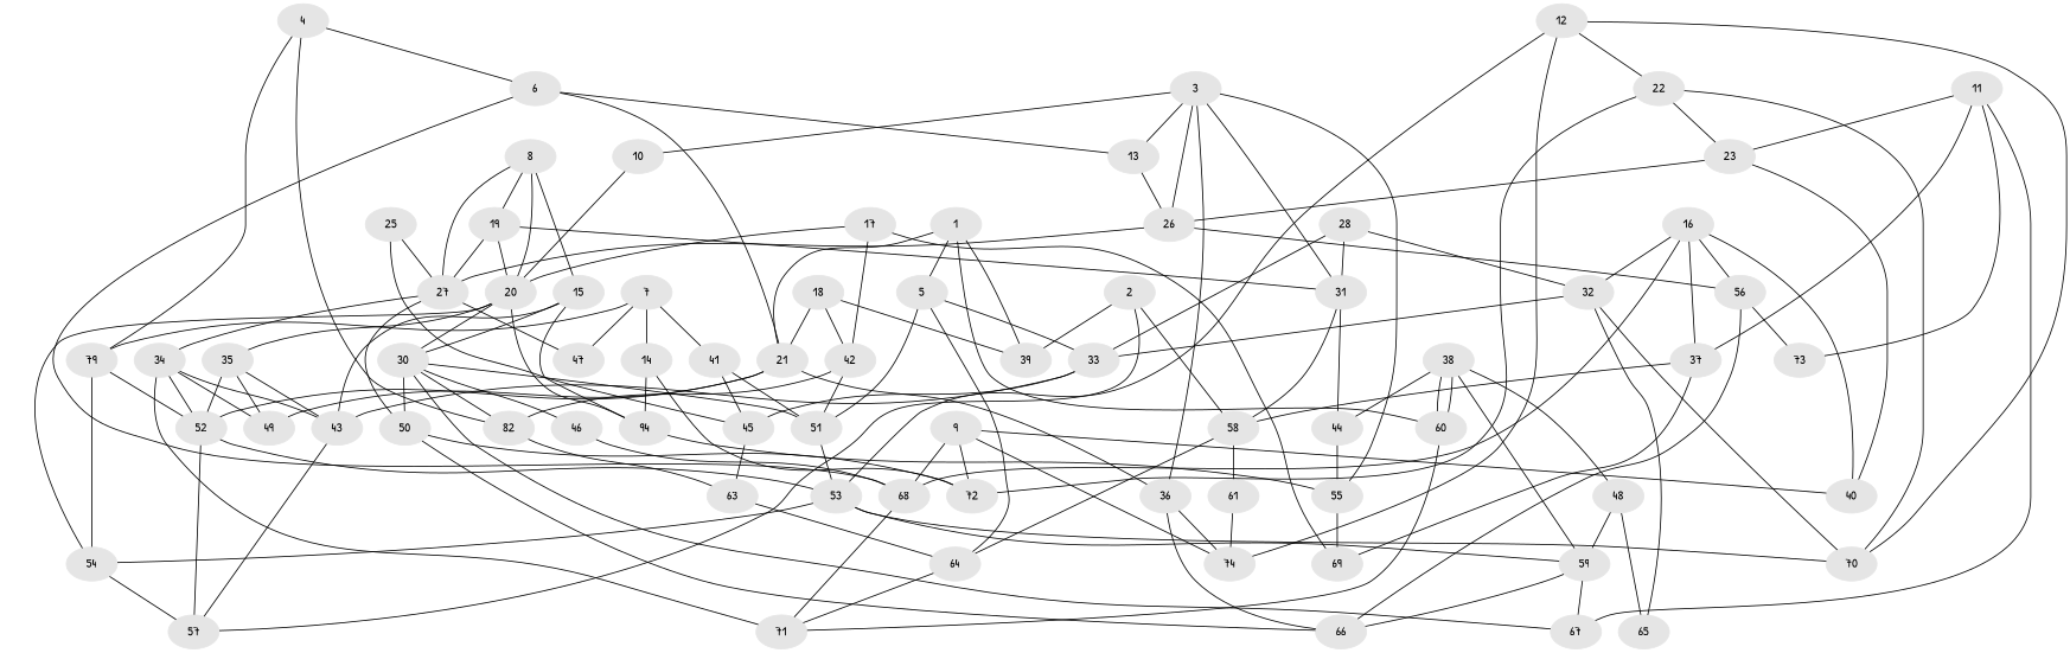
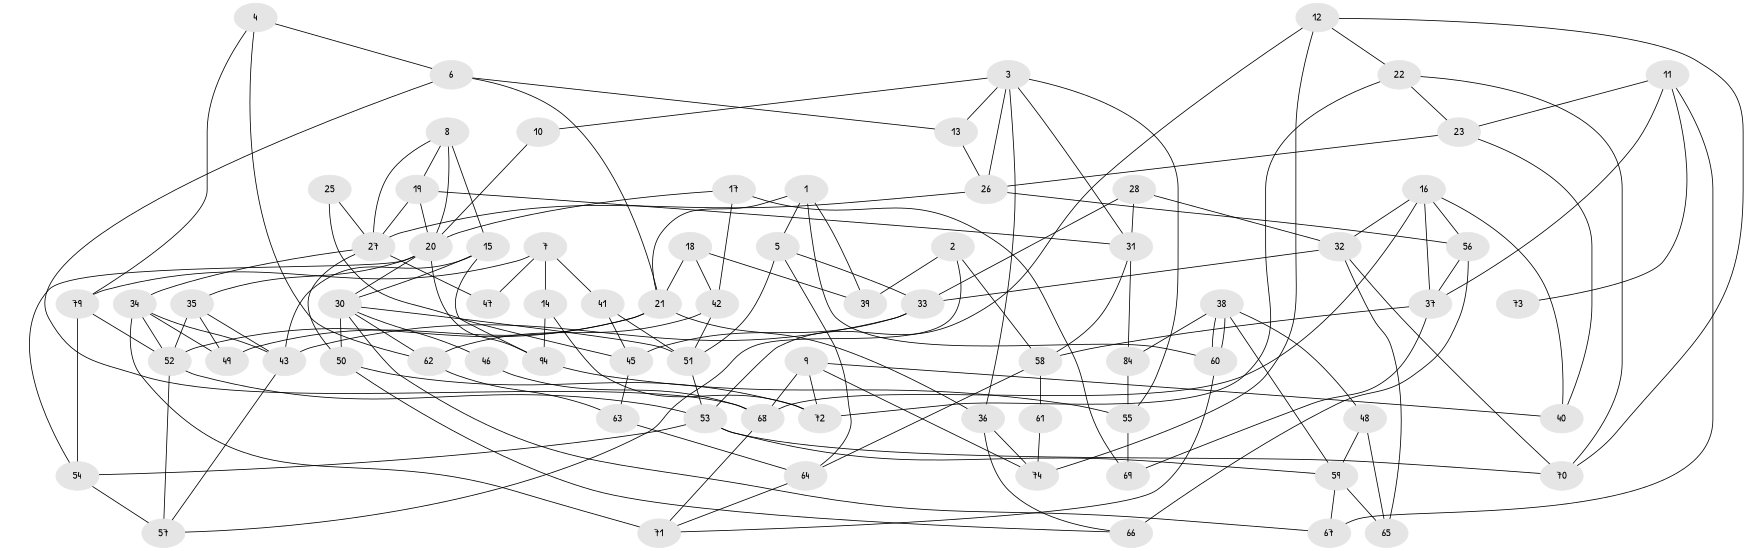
  graph {
    fontname="Patrick Hand"
    node [color=gray90 fontname="Patrick Hand" style=filled]
    edge [fontname="Patrick Hand"]
    1
    5
    21
    39
    60
    33
    51
    64
    36
    49
    52
    71
    2
    57
    58
    61
    3
    10
    13
    26
    31
    55
    20
    27
    56
-   44
+   44 [label=84]
    74
    66
    69
    4
    6
    n32 [label=79]
-   62 [label=82]
+   62
    68
    54
    63
    43
    45
    53
    7
    14
    41
    47
    72
    n45 [label=94]
    8
    15
    19
    30
    35
    34
    50
    9
    40
    11
    23
    37
    67
    73
    12
    22
    70
    59
    46
    16
    32
    65
    17
    42
    18
    25
    28
    38
    48
    1 -- 5
    1 -- 21
    1 -- 39
    1 -- 60
    5 -- 33
    5 -- 51
    5 -- 64
    21 -- 36
    21 -- 49
    21 -- 52
    60 -- 71
    33 -- 43
    33 -- 45
    51 -- 53
    64 -- 71
    36 -- 74
    36 -- 66
    52 -- 57
    52 -- 53
    2 -- 39
    2 -- 57
    2 -- 58
    58 -- 64
    58 -- 61
    61 -- 74
    3 -- 36
    3 -- 10
    3 -- 13
    3 -- 26
    3 -- 31
    3 -- 55
    10 -- 20
    13 -- 26
    26 -- 27
    26 -- 56
    31 -- 58
    31 -- 44
    55 -- 69
    20 -- 54
    20 -- n45
    20 -- 30
    20 -- 35
    27 -- 47
    27 -- 34
    27 -- 50
    56 -- 66
-   56 -- 73
+   56 -- 37
    44 -- 55
    4 -- 6
    4 -- n32
    4 -- 62
    6 -- 21
    6 -- 13
    6 -- 68
    n32 -- 52
    n32 -- 54
    62 -- 63
    68 -- 71
    54 -- 57
    63 -- 64
    43 -- 57
    45 -- 63
    53 -- 54
    53 -- 70
    53 -- 59
    7 -- n32
    7 -- 14
    7 -- 41
    7 -- 47
    14 -- 72
    14 -- n45
    41 -- 51
    41 -- 45
    n45 -- 55
    8 -- 20
    8 -- 27
    8 -- 15
    8 -- 19
    15 -- 43
    15 -- n45
    15 -- 30
    19 -- 31
    19 -- 20
    19 -- 27
    30 -- 51
    30 -- 62
    30 -- 50
    30 -- 67
    30 -- 46
    35 -- 49
    35 -- 52
    35 -- 43
    34 -- 49
    34 -- 52
    34 -- 71
    34 -- 43
    50 -- 66
    50 -- 72
    9 -- 74
    9 -- 68
    9 -- 72
    9 -- 40
    11 -- 23
    11 -- 37
    11 -- 67
    11 -- 73
    23 -- 26
    23 -- 40
    37 -- 58
    37 -- 69
    12 -- 74
    12 -- 53
    12 -- 22
    12 -- 70
    22 -- 72
    22 -- 23
    22 -- 70
-   59 -- 66
+   59 -- 65
    59 -- 67
    46 -- 68
    16 -- 56
    16 -- 68
    16 -- 40
    16 -- 37
    16 -- 32
    32 -- 33
    32 -- 70
    32 -- 65
    17 -- 20
    17 -- 69
    17 -- 42
    42 -- 51
    42 -- 62
    18 -- 21
    18 -- 39
    18 -- 42
    25 -- 27
    25 -- 45
    28 -- 33
    28 -- 31
    28 -- 32
    38 -- 60
    38 -- 60
    38 -- 44
    38 -- 59
    38 -- 48
    48 -- 59
    48 -- 65
  }
